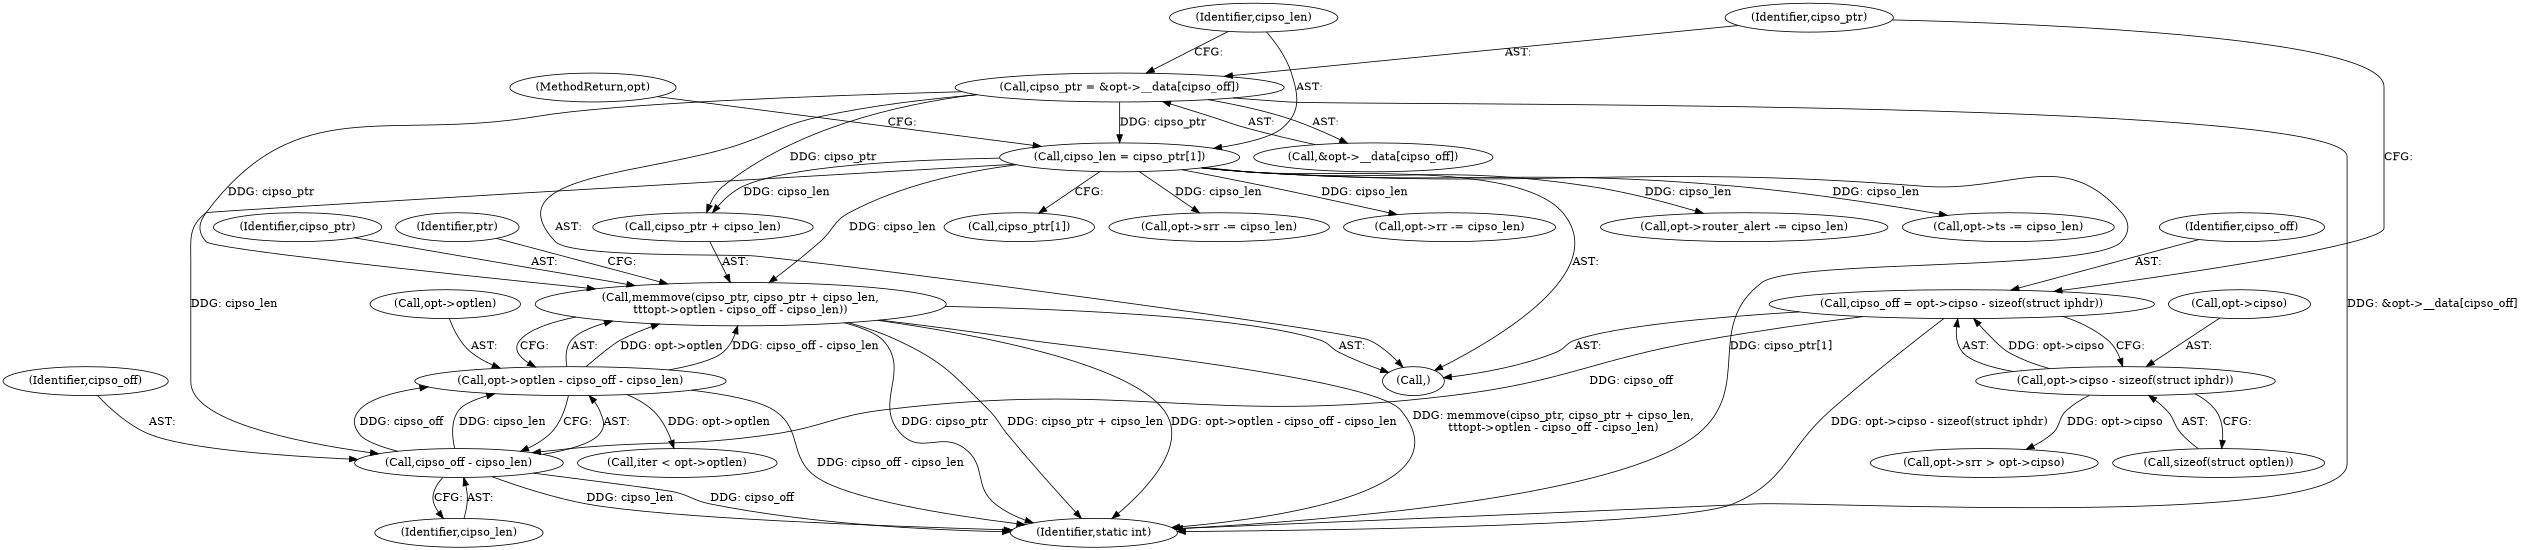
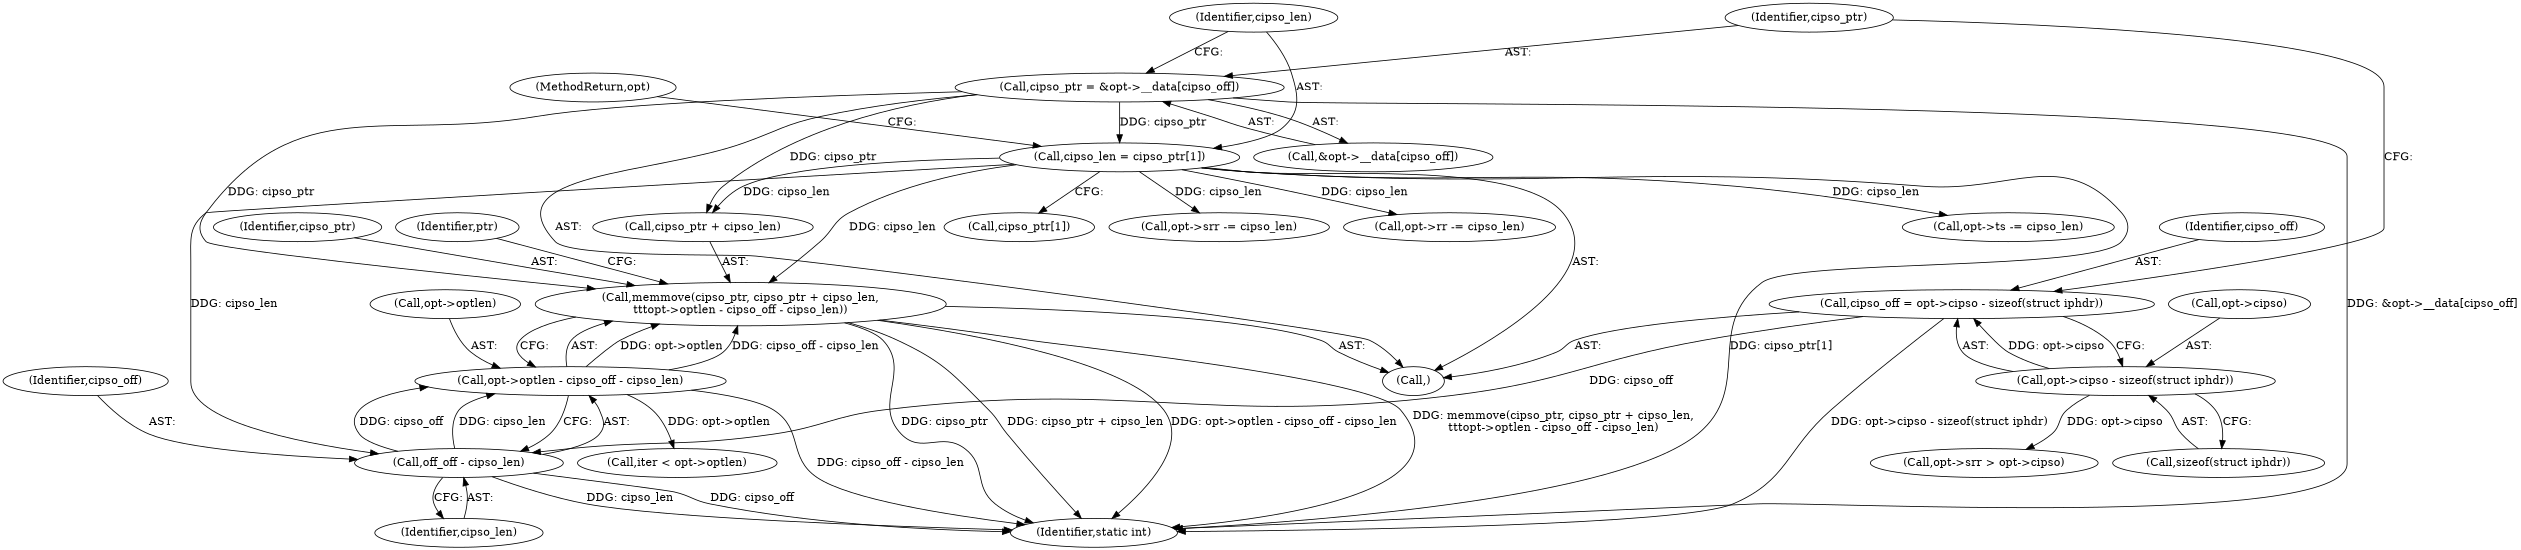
  digraph {
    n1 [label="(Call,memmove(cipso_ptr, cipso_ptr + cipso_len,\n\t\t\topt->optlen - cipso_off - cipso_len))"]
    n2 [label="(Call,opt->optlen - cipso_off - cipso_len)"]
    n3 [label="(Identifier,static int)"]
    n4 [label="(Call,)"]
-   n5 [label="(Call,cipso_off - cipso_len)"]
+   n5 [label="(Call,off_off - cipso_len)"]
    n6 [label="(Call,iter < opt->optlen)"]
    n7 [label="(Call,cipso_ptr = &opt->__data[cipso_off])"]
    n8 [label="(Call,cipso_len = cipso_ptr[1])"]
    n9 [label="(Call,cipso_ptr + cipso_len)"]
    n10 [label="(Call,&opt->__data[cipso_off])"]
    n11 [label="(Call,cipso_ptr[1])"]
    n12 [label="(Call,opt->srr -= cipso_len)"]
    n13 [label="(Call,opt->rr -= cipso_len)"]
-   n14 [label="(Call,opt->router_alert -= cipso_len)"]
    n15 [label="(Call,opt->ts -= cipso_len)"]
    n16 [label="(Identifier,cipso_len)"]
    n17 [label="(Call,cipso_off = opt->cipso - sizeof(struct iphdr))"]
    n18 [label="(Call,opt->cipso - sizeof(struct iphdr))"]
-   n19 [label="(Call,sizeof(struct optlen))"]
+   n19 [label="(Call,sizeof(struct iphdr))"]
    n20 [label="(Call,opt->srr > opt->cipso)"]
    n21 [label="(Identifier,cipso_len)"]
    n22 [label="(Identifier,ptr)"]
    n23 [label="(MethodReturn,opt)"]
    n24 [label="(Identifier,cipso_ptr)"]
    n25 [label="(Call,opt->optlen)"]
    n26 [label="(Call,opt->cipso)"]
    n27 [label="(Identifier,cipso_off)"]
    n28 [label="(Identifier,cipso_off)"]
    n29 [label="(Identifier,cipso_ptr)"]
    n1 -> n2 [label="CFG: "]
    n1 -> n3 [label="DDG: cipso_ptr"]
    n1 -> n3 [label="DDG: cipso_ptr + cipso_len"]
    n1 -> n3 [label="DDG: opt->optlen - cipso_off - cipso_len"]
    n1 -> n3 [label="DDG: memmove(cipso_ptr, cipso_ptr + cipso_len,\n\t\t\topt->optlen - cipso_off - cipso_len)"]
    n1 -> n4 [label="AST: "]
    n2 -> n1 [label="AST: "]
    n2 -> n1 [label="DDG: opt->optlen"]
    n2 -> n1 [label="DDG: cipso_off - cipso_len"]
    n2 -> n3 [label="DDG: cipso_off - cipso_len"]
    n2 -> n5 [label="CFG: "]
    n2 -> n6 [label="DDG: opt->optlen"]
    n5 -> n2 [label="AST: "]
    n5 -> n2 [label="DDG: cipso_off"]
    n5 -> n2 [label="DDG: cipso_len"]
    n5 -> n3 [label="DDG: cipso_len"]
    n5 -> n3 [label="DDG: cipso_off"]
    n5 -> n16 [label="CFG: "]
    n7 -> n1 [label="DDG: cipso_ptr"]
    n7 -> n3 [label="DDG: &opt->__data[cipso_off]"]
    n7 -> n4 [label="AST: "]
    n7 -> n8 [label="DDG: cipso_ptr"]
    n7 -> n9 [label="DDG: cipso_ptr"]
    n7 -> n10 [label="AST: "]
    n8 -> n1 [label="DDG: cipso_len"]
    n8 -> n3 [label="DDG: cipso_ptr[1]"]
    n8 -> n4 [label="AST: "]
    n8 -> n5 [label="DDG: cipso_len"]
    n8 -> n9 [label="DDG: cipso_len"]
    n8 -> n11 [label="CFG: "]
    n8 -> n12 [label="DDG: cipso_len"]
    n8 -> n13 [label="DDG: cipso_len"]
-   n8 -> n14 [label="DDG: cipso_len"]
    n8 -> n15 [label="DDG: cipso_len"]
    n9 -> n1 [label="AST: "]
    n10 -> n7 [label="AST: "]
    n16 -> n5 [label="AST: "]
    n17 -> n3 [label="DDG: opt->cipso - sizeof(struct iphdr)"]
    n17 -> n4 [label="AST: "]
    n17 -> n5 [label="DDG: cipso_off"]
    n17 -> n18 [label="CFG: "]
    n18 -> n17 [label="AST: "]
    n18 -> n17 [label="DDG: opt->cipso"]
    n18 -> n19 [label="CFG: "]
    n18 -> n20 [label="DDG: opt->cipso"]
    n19 -> n18 [label="AST: "]
    n21 -> n7 [label="CFG: "]
    n21 -> n8 [label="AST: "]
    n22 -> n1 [label="CFG: "]
    n23 -> n8 [label="CFG: "]
    n24 -> n7 [label="AST: "]
    n24 -> n17 [label="CFG: "]
    n25 -> n2 [label="AST: "]
    n26 -> n18 [label="AST: "]
    n27 -> n17 [label="AST: "]
    n28 -> n5 [label="AST: "]
    n29 -> n1 [label="AST: "]
  }
